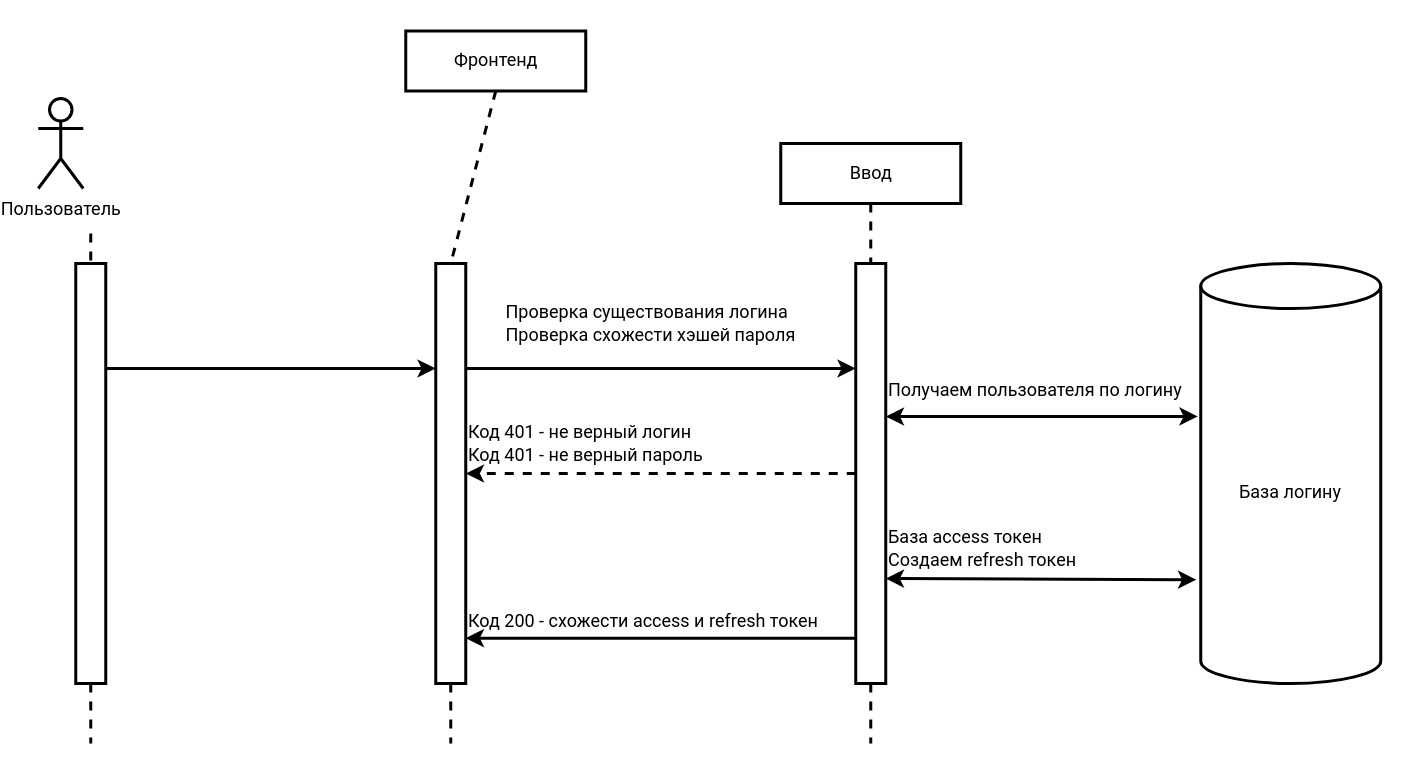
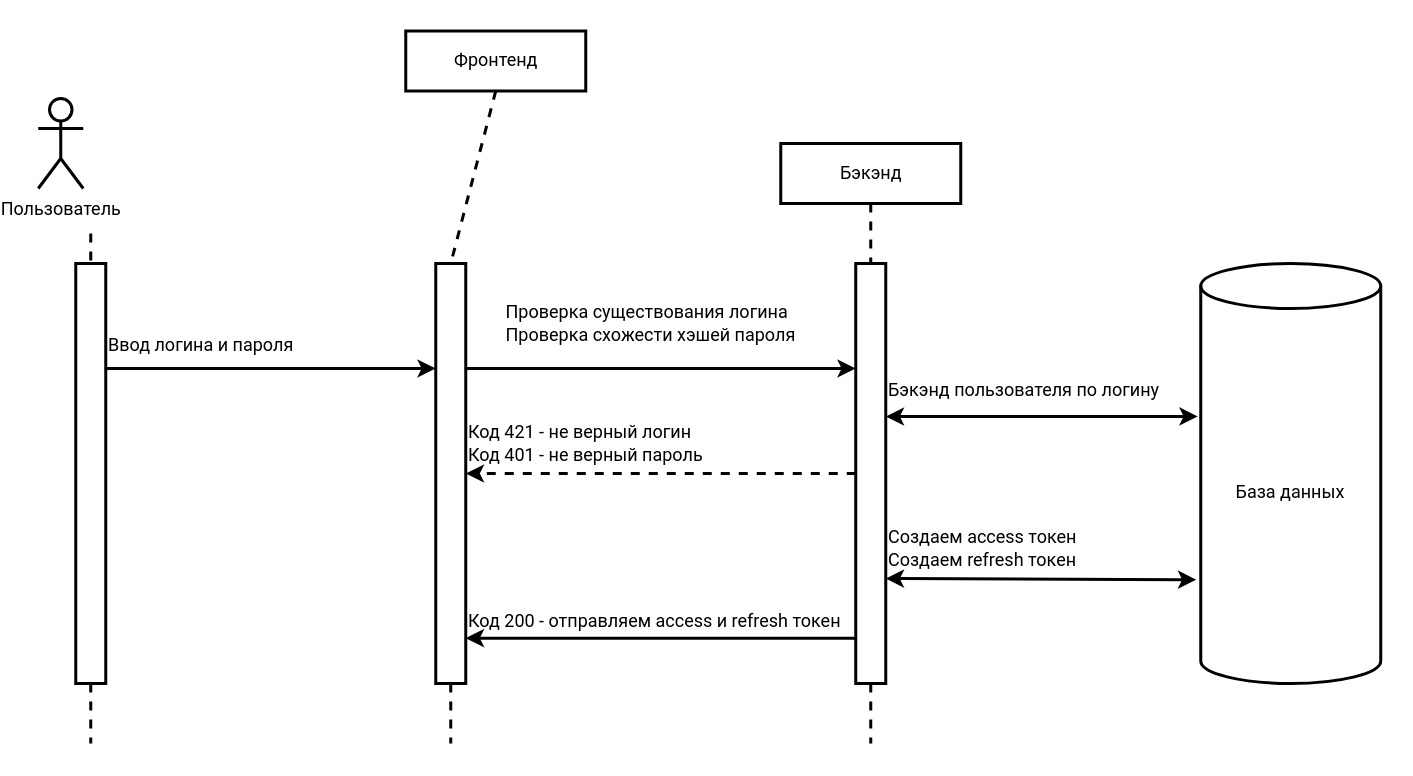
  <mxCell id="0" />
  <mxCell id="1" parent="0" />
  <mxCell id="2" style="edgeStyle=none;rounded=0;orthogonalLoop=1;jettySize=auto;html=1;exitX=0.5;exitY=1;exitDx=0;exitDy=0;entryX=0.5;entryY=0;entryDx=0;entryDy=0;startArrow=none;startFill=0;strokeWidth=2;endArrow=none;endFill=0;dashed=1;fontFamily=Roboto;fontSource=https%3A%2F%2Ffonts.googleapis.com%2Fcss%3Ffamily%3DRoboto;" parent="1" source="3" target="6" edge="1"><mxGeometry relative="1" as="geometry" /></mxCell>
  <mxCell id="3" value="" style="html=1;strokeWidth=2;fillColor=none;strokeColor=none;fontFamily=Roboto;fontSource=https%3A%2F%2Ffonts.googleapis.com%2Fcss%3Ffamily%3DRoboto;" parent="1" vertex="1"><mxGeometry x="20" y="35" width="80" height="120" as="geometry" /></mxCell>
  <mxCell id="4" style="edgeStyle=orthogonalEdgeStyle;rounded=0;orthogonalLoop=1;jettySize=auto;html=1;exitX=1;exitY=0.25;exitDx=0;exitDy=0;entryX=0;entryY=0.25;entryDx=0;entryDy=0;strokeWidth=2;fontFamily=Roboto;fontSource=https%3A%2F%2Ffonts.googleapis.com%2Fcss%3Ffamily%3DRoboto;" parent="1" source="6" target="9" edge="1"><mxGeometry relative="1" as="geometry" /></mxCell>
  <mxCell id="5" style="edgeStyle=none;rounded=0;orthogonalLoop=1;jettySize=auto;html=1;exitX=0.5;exitY=1;exitDx=0;exitDy=0;dashed=1;startArrow=none;startFill=0;endArrow=none;endFill=0;strokeWidth=2;fontFamily=Roboto;fontSource=https%3A%2F%2Ffonts.googleapis.com%2Fcss%3Ffamily%3DRoboto;" parent="1" source="6" edge="1"><mxGeometry relative="1" as="geometry"><mxPoint x="60" y="495" as="targetPoint" /></mxGeometry></mxCell>
  <mxCell id="6" value="" style="html=1;strokeWidth=2;fontFamily=Roboto;fontSource=https%3A%2F%2Ffonts.googleapis.com%2Fcss%3Ffamily%3DRoboto;" parent="1" vertex="1"><mxGeometry x="50" y="175" width="20" height="280" as="geometry" /></mxCell>
  <mxCell id="7" style="edgeStyle=orthogonalEdgeStyle;rounded=0;orthogonalLoop=1;jettySize=auto;html=1;exitX=1;exitY=0.25;exitDx=0;exitDy=0;entryX=0;entryY=0.25;entryDx=0;entryDy=0;strokeWidth=2;fontFamily=Roboto;fontSource=https%3A%2F%2Ffonts.googleapis.com%2Fcss%3Ffamily%3DRoboto;" parent="1" source="9" target="14" edge="1"><mxGeometry relative="1" as="geometry" /></mxCell>
  <mxCell id="8" style="edgeStyle=none;rounded=0;orthogonalLoop=1;jettySize=auto;html=1;exitX=0.5;exitY=1;exitDx=0;exitDy=0;dashed=1;startArrow=none;startFill=0;endArrow=none;endFill=0;strokeWidth=2;fontFamily=Roboto;fontSource=https%3A%2F%2Ffonts.googleapis.com%2Fcss%3Ffamily%3DRoboto;" parent="1" source="9" edge="1"><mxGeometry relative="1" as="geometry"><mxPoint x="300" y="495" as="targetPoint" /></mxGeometry></mxCell>
  <mxCell id="9" value="" style="html=1;strokeWidth=2;fontFamily=Roboto;fontSource=https%3A%2F%2Ffonts.googleapis.com%2Fcss%3Ffamily%3DRoboto;" parent="1" vertex="1"><mxGeometry x="290" y="175" width="20" height="280" as="geometry" /></mxCell>
  <mxCell id="10" style="rounded=0;orthogonalLoop=1;jettySize=auto;html=1;entryX=-0.017;entryY=0.364;entryDx=0;entryDy=0;entryPerimeter=0;strokeWidth=2;startArrow=classic;startFill=1;fontFamily=Roboto;fontSource=https%3A%2F%2Ffonts.googleapis.com%2Fcss%3Ffamily%3DRoboto;" parent="1" target="23" edge="1"><mxGeometry relative="1" as="geometry"><mxPoint x="590" y="277" as="sourcePoint" /></mxGeometry></mxCell>
  <mxCell id="11" style="edgeStyle=none;rounded=0;orthogonalLoop=1;jettySize=auto;html=1;exitX=0;exitY=0.892;exitDx=0;exitDy=0;entryX=1;entryY=0.892;entryDx=0;entryDy=0;startArrow=none;startFill=0;strokeWidth=2;exitPerimeter=0;entryPerimeter=0;fontFamily=Roboto;fontSource=https%3A%2F%2Ffonts.googleapis.com%2Fcss%3Ffamily%3DRoboto;" parent="1" source="14" target="9" edge="1"><mxGeometry relative="1" as="geometry" /></mxCell>
  <mxCell id="12" style="edgeStyle=none;rounded=0;orthogonalLoop=1;jettySize=auto;html=1;exitX=0.5;exitY=1;exitDx=0;exitDy=0;dashed=1;startArrow=none;startFill=0;endArrow=none;endFill=0;strokeWidth=2;fontFamily=Roboto;fontSource=https%3A%2F%2Ffonts.googleapis.com%2Fcss%3Ffamily%3DRoboto;" parent="1" source="14" edge="1"><mxGeometry relative="1" as="geometry"><mxPoint x="580" y="495" as="targetPoint" /></mxGeometry></mxCell>
  <mxCell id="13" style="edgeStyle=none;rounded=0;orthogonalLoop=1;jettySize=auto;html=1;exitX=0;exitY=0.5;exitDx=0;exitDy=0;entryX=1;entryY=0.5;entryDx=0;entryDy=0;dashed=1;startArrow=none;startFill=0;endArrow=classic;endFill=1;strokeWidth=2;fontFamily=Roboto;fontSource=https%3A%2F%2Ffonts.googleapis.com%2Fcss%3Ffamily%3DRoboto;" parent="1" source="14" target="9" edge="1"><mxGeometry relative="1" as="geometry" /></mxCell>
  <mxCell id="14" value="" style="html=1;strokeWidth=2;fontFamily=Roboto;fontSource=https%3A%2F%2Ffonts.googleapis.com%2Fcss%3Ffamily%3DRoboto;" parent="1" vertex="1"><mxGeometry x="570" y="175" width="20" height="280" as="geometry" /></mxCell>
  <mxCell id="15" style="edgeStyle=none;rounded=0;orthogonalLoop=1;jettySize=auto;html=1;exitX=0.5;exitY=1;exitDx=0;exitDy=0;entryX=0.5;entryY=0;entryDx=0;entryDy=0;dashed=1;startArrow=none;startFill=0;endArrow=none;endFill=0;strokeWidth=2;fontFamily=Roboto;fontSource=https%3A%2F%2Ffonts.googleapis.com%2Fcss%3Ffamily%3DRoboto;" parent="1" source="16" target="9" edge="1"><mxGeometry relative="1" as="geometry" /></mxCell>
  <mxCell id="16" value="Фронтенд" style="html=1;strokeWidth=2;fontFamily=Roboto;fontSource=https%3A%2F%2Ffonts.googleapis.com%2Fcss%3Ffamily%3DRoboto;" parent="1" vertex="1"><mxGeometry x="270" y="20" width="120" height="40" as="geometry" /></mxCell>
  <mxCell id="17" style="edgeStyle=none;rounded=0;orthogonalLoop=1;jettySize=auto;html=1;exitX=0.5;exitY=1;exitDx=0;exitDy=0;entryX=0.5;entryY=0;entryDx=0;entryDy=0;dashed=1;startArrow=none;startFill=0;endArrow=none;endFill=0;strokeWidth=2;fontFamily=Roboto;fontSource=https%3A%2F%2Ffonts.googleapis.com%2Fcss%3Ffamily%3DRoboto;" parent="1" source="18" target="14" edge="1"><mxGeometry relative="1" as="geometry" /></mxCell>
- <mxCell id="18" value="Ввод" style="html=1;strokeWidth=2;fontFamily=Roboto;fontSource=https%3A%2F%2Ffonts.googleapis.com%2Fcss%3Ffamily%3DRoboto;" parent="1" vertex="1"><mxGeometry x="520" y="95" width="120" height="40" as="geometry" /></mxCell>
+ <mxCell id="18" value="Бэкэнд" style="html=1;strokeWidth=2;fontFamily=Roboto;fontSource=https%3A%2F%2Ffonts.googleapis.com%2Fcss%3Ffamily%3DRoboto;" parent="1" vertex="1"><mxGeometry x="520" y="95" width="120" height="40" as="geometry" /></mxCell>
  <mxCell id="19" value="Пользователь" style="shape=umlActor;verticalLabelPosition=bottom;verticalAlign=top;html=1;strokeWidth=2;fontFamily=Roboto;fontSource=https%3A%2F%2Ffonts.googleapis.com%2Fcss%3Ffamily%3DRoboto;" parent="1" vertex="1"><mxGeometry x="25" y="65" width="30" height="60" as="geometry" /></mxCell>
+ <mxCell id="20" value="Ввод логина и пароля" style="text;html=1;align=left;verticalAlign=middle;resizable=0;points=[];autosize=1;strokeColor=none;fillColor=none;fontFamily=Roboto;fontSource=https%3A%2F%2Ffonts.googleapis.com%2Fcss%3Ffamily%3DRoboto;" parent="1" vertex="1"><mxGeometry x="70" y="215" width="150" height="30" as="geometry" /></mxCell>
  <mxCell id="21" value="Проверка существования логина&lt;br&gt;Проверка схожести хэшей пароля" style="text;html=1;align=left;verticalAlign=middle;resizable=0;points=[];autosize=1;strokeColor=none;fillColor=none;fontFamily=Roboto;fontSource=https%3A%2F%2Ffonts.googleapis.com%2Fcss%3Ffamily%3DRoboto;" parent="1" vertex="1"><mxGeometry x="335" y="195" width="220" height="40" as="geometry" /></mxCell>
  <mxCell id="22" style="edgeStyle=none;rounded=0;orthogonalLoop=1;jettySize=auto;html=1;exitX=-0.025;exitY=0.753;exitDx=0;exitDy=0;exitPerimeter=0;entryX=1;entryY=0.75;entryDx=0;entryDy=0;startArrow=classic;startFill=1;strokeWidth=2;fontFamily=Roboto;fontSource=https%3A%2F%2Ffonts.googleapis.com%2Fcss%3Ffamily%3DRoboto;" parent="1" source="23" target="14" edge="1"><mxGeometry relative="1" as="geometry" /></mxCell>
- <mxCell id="23" value="База логину" style="shape=cylinder3;whiteSpace=wrap;html=1;boundedLbl=1;backgroundOutline=1;size=15;strokeWidth=2;fontFamily=Roboto;fontSource=https%3A%2F%2Ffonts.googleapis.com%2Fcss%3Ffamily%3DRoboto;" parent="1" vertex="1"><mxGeometry x="800" y="175" width="120" height="280" as="geometry" /></mxCell>
- <mxCell id="24" value="Получаем пользователя по логину" style="text;html=1;align=left;verticalAlign=middle;resizable=0;points=[];autosize=1;strokeColor=none;fillColor=none;fontFamily=Roboto;fontSource=https%3A%2F%2Ffonts.googleapis.com%2Fcss%3Ffamily%3DRoboto;" parent="1" vertex="1"><mxGeometry x="590" y="245" width="220" height="30" as="geometry" /></mxCell>
- <mxCell id="25" value="База access токен&lt;br&gt;Создаем refresh токен" style="text;html=1;align=left;verticalAlign=middle;resizable=0;points=[];autosize=1;strokeColor=none;fillColor=none;fontFamily=Roboto;fontSource=https%3A%2F%2Ffonts.googleapis.com%2Fcss%3Ffamily%3DRoboto;" parent="1" vertex="1"><mxGeometry x="590" y="345" width="150" height="40" as="geometry" /></mxCell>
- <mxCell id="26" value="Код 200 - схожести access и refresh токен" style="text;html=1;align=left;verticalAlign=middle;resizable=0;points=[];autosize=1;strokeColor=none;fillColor=none;fontFamily=Roboto;fontSource=https%3A%2F%2Ffonts.googleapis.com%2Fcss%3Ffamily%3DRoboto;" parent="1" vertex="1"><mxGeometry x="310" y="399" width="270" height="30" as="geometry" /></mxCell>
- <mxCell id="27" value="Код 401 - не верный логин&lt;br&gt;&lt;div style=&quot;&quot;&gt;&lt;span style=&quot;background-color: initial;&quot;&gt;Код 401 - не верный пароль&lt;/span&gt;&lt;/div&gt;" style="text;html=1;align=left;verticalAlign=middle;resizable=0;points=[];autosize=1;strokeColor=none;fillColor=none;fontFamily=Roboto;fontSource=https%3A%2F%2Ffonts.googleapis.com%2Fcss%3Ffamily%3DRoboto;" parent="1" vertex="1"><mxGeometry x="310" y="275" width="180" height="40" as="geometry" /></mxCell>
+ <mxCell id="23" value="База данных" style="shape=cylinder3;whiteSpace=wrap;html=1;boundedLbl=1;backgroundOutline=1;size=15;strokeWidth=2;fontFamily=Roboto;fontSource=https%3A%2F%2Ffonts.googleapis.com%2Fcss%3Ffamily%3DRoboto;" parent="1" vertex="1"><mxGeometry x="800" y="175" width="120" height="280" as="geometry" /></mxCell>
+ <mxCell id="24" value="Бэкэнд пользователя по логину" style="text;html=1;align=left;verticalAlign=middle;resizable=0;points=[];autosize=1;strokeColor=none;fillColor=none;fontFamily=Roboto;fontSource=https%3A%2F%2Ffonts.googleapis.com%2Fcss%3Ffamily%3DRoboto;" parent="1" vertex="1"><mxGeometry x="590" y="245" width="220" height="30" as="geometry" /></mxCell>
+ <mxCell id="25" value="Создаем access токен&lt;br&gt;Создаем refresh токен" style="text;html=1;align=left;verticalAlign=middle;resizable=0;points=[];autosize=1;strokeColor=none;fillColor=none;fontFamily=Roboto;fontSource=https%3A%2F%2Ffonts.googleapis.com%2Fcss%3Ffamily%3DRoboto;" parent="1" vertex="1"><mxGeometry x="590" y="345" width="150" height="40" as="geometry" /></mxCell>
+ <mxCell id="26" value="Код 200 - отправляем access и refresh токен" style="text;html=1;align=left;verticalAlign=middle;resizable=0;points=[];autosize=1;strokeColor=none;fillColor=none;fontFamily=Roboto;fontSource=https%3A%2F%2Ffonts.googleapis.com%2Fcss%3Ffamily%3DRoboto;" parent="1" vertex="1"><mxGeometry x="310" y="399" width="270" height="30" as="geometry" /></mxCell>
+ <mxCell id="27" value="Код 421 - не верный логин&lt;br&gt;&lt;div style=&quot;&quot;&gt;&lt;span style=&quot;background-color: initial;&quot;&gt;Код 401 - не верный пароль&lt;/span&gt;&lt;/div&gt;" style="text;html=1;align=left;verticalAlign=middle;resizable=0;points=[];autosize=1;strokeColor=none;fillColor=none;fontFamily=Roboto;fontSource=https%3A%2F%2Ffonts.googleapis.com%2Fcss%3Ffamily%3DRoboto;" parent="1" vertex="1"><mxGeometry x="310" y="275" width="180" height="40" as="geometry" /></mxCell>
